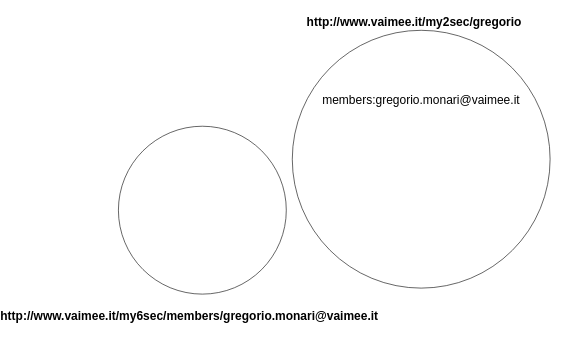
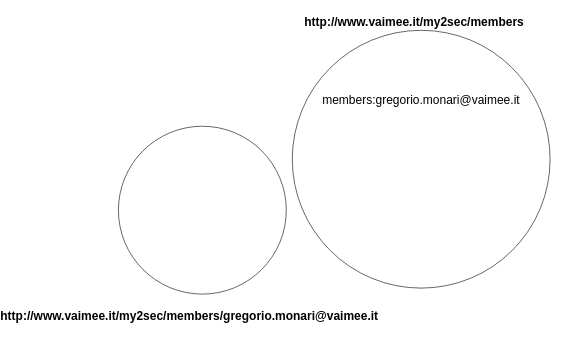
  <mxCell id="0" />
  <mxCell id="1" parent="0" />
  <mxCell id="2" value="" style="ellipse;whiteSpace=wrap;html=1;aspect=fixed;" vertex="1" parent="1"><mxGeometry y="210" width="280" height="280" as="geometry" x="130" /></mxCell>
  <mxCell id="3" value="" style="ellipse;whiteSpace=wrap;html=1;aspect=fixed;" vertex="1" parent="1"><mxGeometry x="420" y="50" width="430" height="430" as="geometry" /></mxCell>
- <mxCell id="4" value="http://www.vaimee.it/my2sec/gregorio" style="text;strokeColor=none;fillColor=none;html=1;fontSize=20;fontStyle=1;verticalAlign=middle;align=center;" vertex="1" parent="1"><mxGeometry x="395" y="20" width="455" height="30" as="geometry" /></mxCell>
- <mxCell id="5" value="http://www.vaimee.it/my6sec/members/gregorio.monari@vaimee.it" style="text;strokeColor=none;fillColor=none;html=1;fontSize=20;fontStyle=1;verticalAlign=middle;align=center;" vertex="1" parent="1"><mxGeometry x="20" y="510" width="455" height="30" as="geometry" /></mxCell>
+ <mxCell id="4" value="http://www.vaimee.it/my2sec/members" style="text;strokeColor=none;fillColor=none;html=1;fontSize=20;fontStyle=1;verticalAlign=middle;align=center;" vertex="1" parent="1"><mxGeometry x="395" y="20" width="455" height="30" as="geometry" /></mxCell>
+ <mxCell id="5" value="http://www.vaimee.it/my2sec/members/gregorio.monari@vaimee.it" style="text;strokeColor=none;fillColor=none;html=1;fontSize=20;fontStyle=1;verticalAlign=middle;align=center;" vertex="1" parent="1"><mxGeometry x="20" y="510" width="455" height="30" as="geometry" /></mxCell>
  <mxCell id="6" value="members:gregorio.monari@vaimee.it" style="text;html=1;strokeColor=none;fillColor=none;align=center;verticalAlign=middle;whiteSpace=wrap;rounded=0;fontSize=20;" vertex="1" parent="1"><mxGeometry x="447" y="145" width="376" height="40" as="geometry" /></mxCell>
